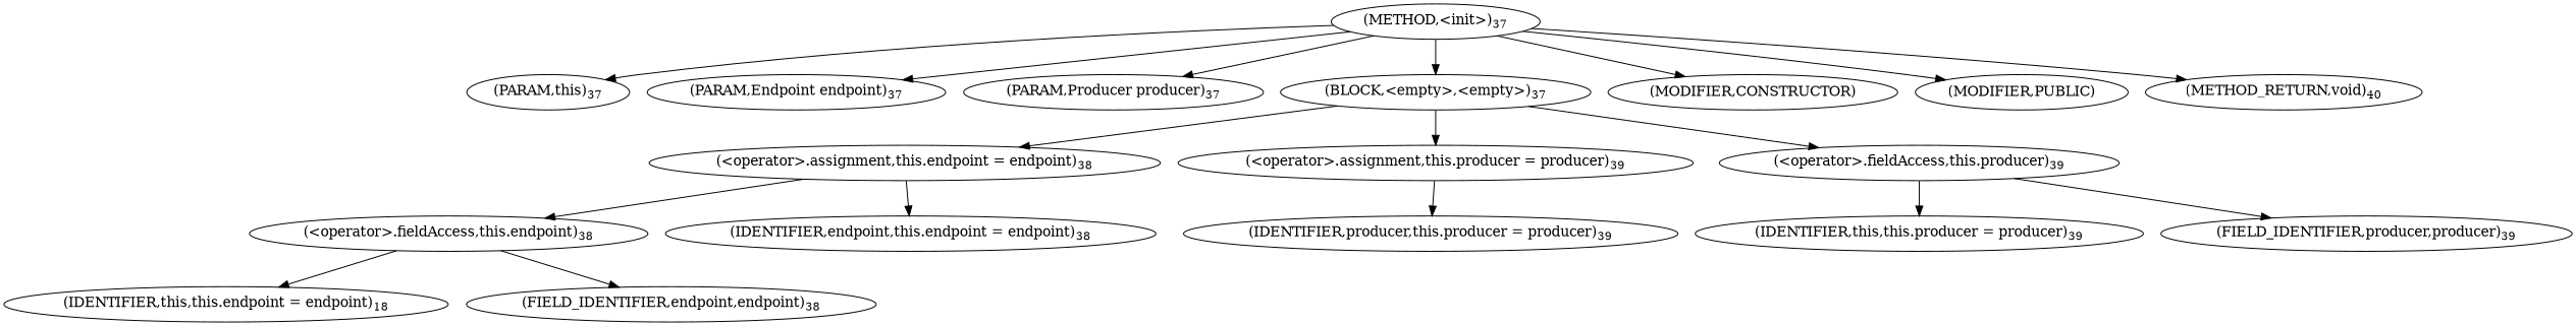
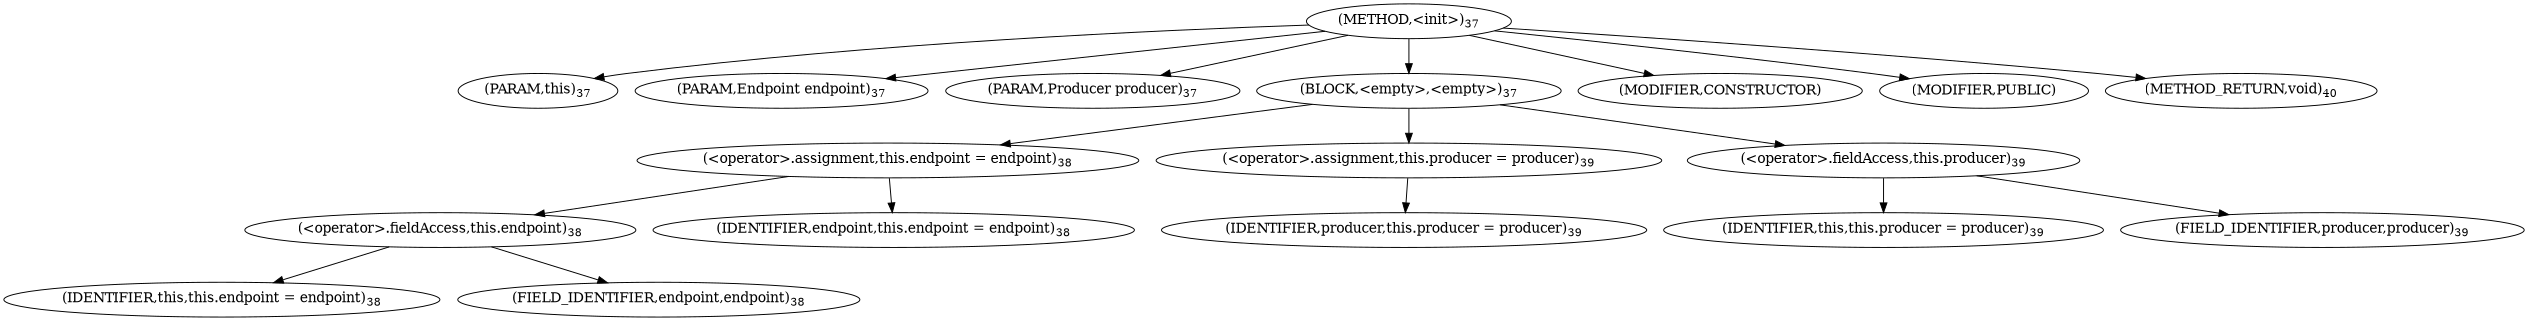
  digraph {
    n1 [label=<(METHOD,&lt;init&gt;)<SUB>37</SUB>>]
    n2 [label=<(PARAM,this)<SUB>37</SUB>>]
    n3 [label=<(PARAM,Endpoint endpoint)<SUB>37</SUB>>]
    n4 [label=<(PARAM,Producer producer)<SUB>37</SUB>>]
    n5 [label=<(BLOCK,&lt;empty&gt;,&lt;empty&gt;)<SUB>37</SUB>>]
    n6 [label=<(MODIFIER,CONSTRUCTOR)>]
    n7 [label=<(MODIFIER,PUBLIC)>]
    n8 [label=<(METHOD_RETURN,void)<SUB>40</SUB>>]
    n9 [label=<(&lt;operator&gt;.assignment,this.endpoint = endpoint)<SUB>38</SUB>>]
    n10 [label=<(&lt;operator&gt;.assignment,this.producer = producer)<SUB>39</SUB>>]
    n11 [label=<(&lt;operator&gt;.fieldAccess,this.producer)<SUB>39</SUB>>]
    n12 [label=<(&lt;operator&gt;.fieldAccess,this.endpoint)<SUB>38</SUB>>]
    n13 [label=<(IDENTIFIER,endpoint,this.endpoint = endpoint)<SUB>38</SUB>>]
    n14 [label=<(IDENTIFIER,producer,this.producer = producer)<SUB>39</SUB>>]
-   n15 [label=<(IDENTIFIER,this,this.endpoint = endpoint)<SUB>18</SUB>>]
+   n15 [label=<(IDENTIFIER,this,this.endpoint = endpoint)<SUB>38</SUB>>]
    n16 [label=<(FIELD_IDENTIFIER,endpoint,endpoint)<SUB>38</SUB>>]
    n17 [label=<(IDENTIFIER,this,this.producer = producer)<SUB>39</SUB>>]
    n18 [label=<(FIELD_IDENTIFIER,producer,producer)<SUB>39</SUB>>]
    n1 -> n2
    n1 -> n3
    n1 -> n4
    n1 -> n5
    n1 -> n6
    n1 -> n7
    n1 -> n8
    n5 -> n9
    n5 -> n10
    n5 -> n11
    n9 -> n12
    n9 -> n13
    n10 -> n14
    n11 -> n17
    n11 -> n18
    n12 -> n15
    n12 -> n16
  }
